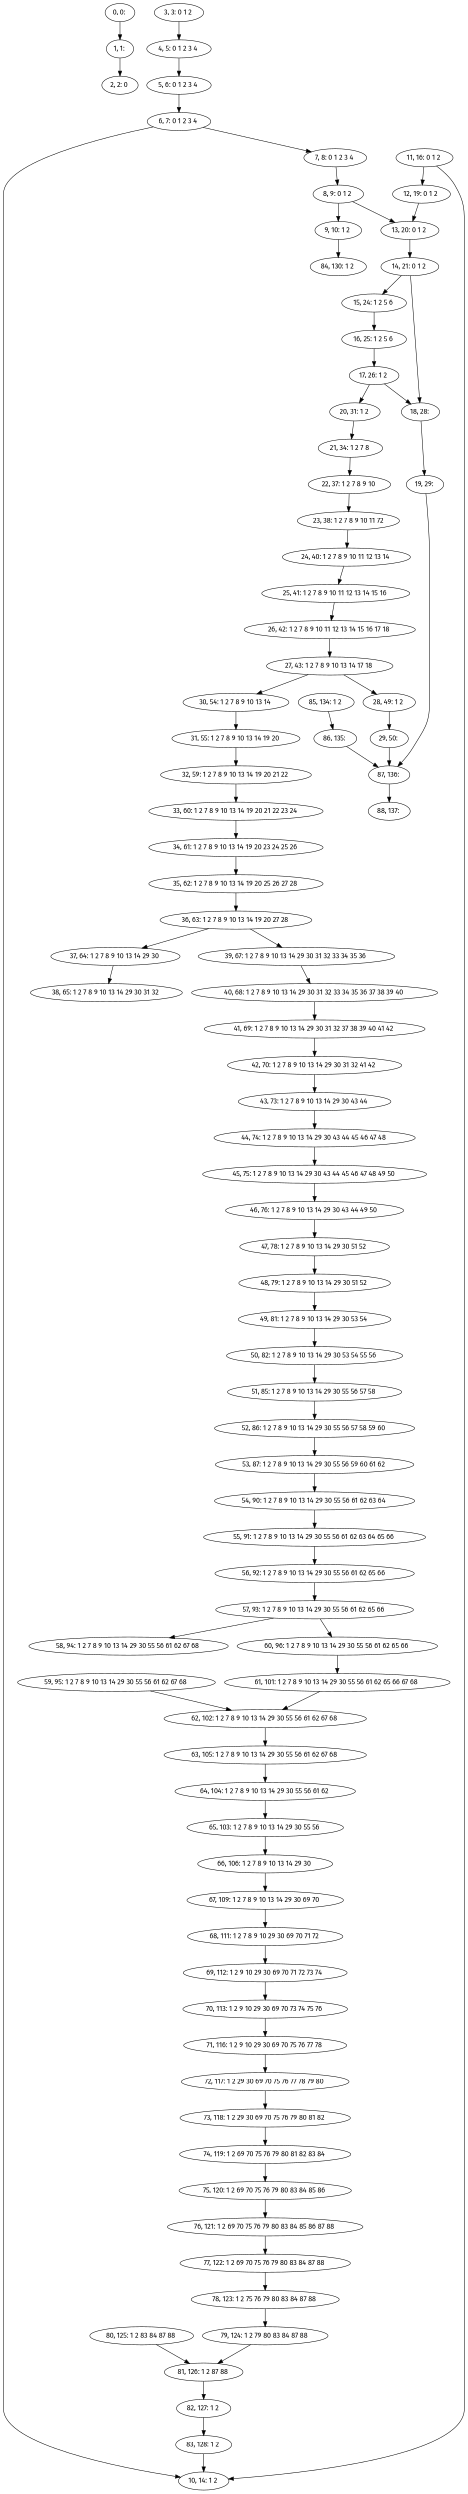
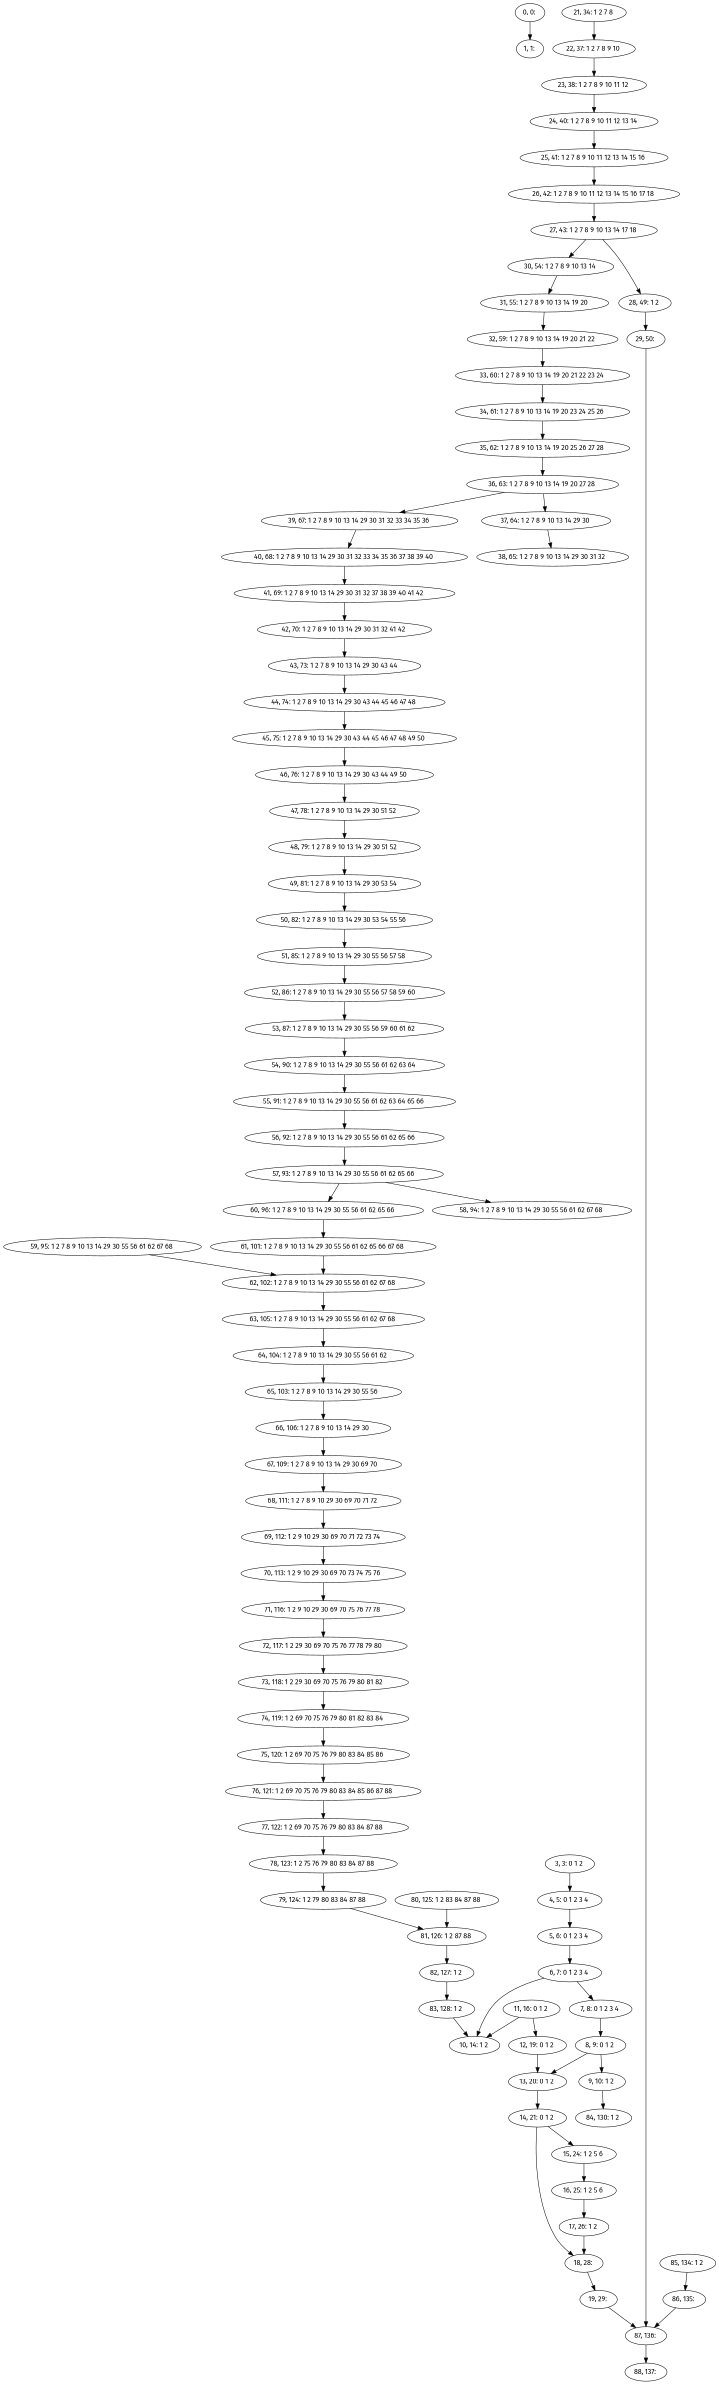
  digraph {
    fontname="Fira Sans"
    node [fontname="Fira Sans"]
    edge [fontname="Fira Sans"]
    n1 [label="0, 0: "]
    n2 [label="1, 1: "]
-   n3 [label="2, 2: 0 "]
    n4 [label="3, 3: 0 1 2 "]
    n5 [label="4, 5: 0 1 2 3 4 "]
    n6 [label="5, 6: 0 1 2 3 4 "]
    n7 [label="6, 7: 0 1 2 3 4 "]
    n8 [label="7, 8: 0 1 2 3 4 "]
    n9 [label="10, 14: 1 2 "]
    n10 [label="8, 9: 0 1 2 "]
    n11 [label="9, 10: 1 2 "]
    n12 [label="13, 20: 0 1 2 "]
    n13 [label="84, 130: 1 2 "]
    n14 [label="14, 21: 0 1 2 "]
    n15 [label="11, 16: 0 1 2 "]
    n16 [label="12, 19: 0 1 2 "]
    n17 [label="15, 24: 1 2 5 6 "]
    n18 [label="18, 28: "]
    n19 [label="16, 25: 1 2 5 6 "]
    n20 [label="19, 29: "]
    n21 [label="17, 26: 1 2 "]
-   n22 [label="20, 31: 1 2 "]
    n23 [label="21, 34: 1 2 7 8 "]
    n24 [label="87, 136: "]
    n25 [label="88, 137: "]
    n26 [label="22, 37: 1 2 7 8 9 10 "]
-   n27 [label="23, 38: 1 2 7 8 9 10 11 72"]
+   n27 [label="23, 38: 1 2 7 8 9 10 11 12 "]
    n28 [label="24, 40: 1 2 7 8 9 10 11 12 13 14 "]
    n29 [label="25, 41: 1 2 7 8 9 10 11 12 13 14 15 16 "]
    n30 [label="26, 42: 1 2 7 8 9 10 11 12 13 14 15 16 17 18 "]
    n31 [label="27, 43: 1 2 7 8 9 10 13 14 17 18 "]
    n32 [label="28, 49: 1 2 "]
    n33 [label="30, 54: 1 2 7 8 9 10 13 14 "]
    n34 [label="29, 50: "]
    n35 [label="31, 55: 1 2 7 8 9 10 13 14 19 20 "]
    n36 [label="32, 59: 1 2 7 8 9 10 13 14 19 20 21 22 "]
    n37 [label="33, 60: 1 2 7 8 9 10 13 14 19 20 21 22 23 24 "]
    n38 [label="34, 61: 1 2 7 8 9 10 13 14 19 20 23 24 25 26 "]
    n39 [label="35, 62: 1 2 7 8 9 10 13 14 19 20 25 26 27 28 "]
    n40 [label="36, 63: 1 2 7 8 9 10 13 14 19 20 27 28 "]
    n41 [label="37, 64: 1 2 7 8 9 10 13 14 29 30 "]
    n42 [label="39, 67: 1 2 7 8 9 10 13 14 29 30 31 32 33 34 35 36 "]
    n43 [label="38, 65: 1 2 7 8 9 10 13 14 29 30 31 32 "]
    n44 [label="40, 68: 1 2 7 8 9 10 13 14 29 30 31 32 33 34 35 36 37 38 39 40 "]
    n45 [label="41, 69: 1 2 7 8 9 10 13 14 29 30 31 32 37 38 39 40 41 42 "]
    n46 [label="42, 70: 1 2 7 8 9 10 13 14 29 30 31 32 41 42 "]
    n47 [label="43, 73: 1 2 7 8 9 10 13 14 29 30 43 44 "]
    n48 [label="44, 74: 1 2 7 8 9 10 13 14 29 30 43 44 45 46 47 48 "]
    n49 [label="45, 75: 1 2 7 8 9 10 13 14 29 30 43 44 45 46 47 48 49 50 "]
    n50 [label="46, 76: 1 2 7 8 9 10 13 14 29 30 43 44 49 50 "]
    n51 [label="47, 78: 1 2 7 8 9 10 13 14 29 30 51 52 "]
    n52 [label="48, 79: 1 2 7 8 9 10 13 14 29 30 51 52 "]
    n53 [label="49, 81: 1 2 7 8 9 10 13 14 29 30 53 54 "]
    n54 [label="50, 82: 1 2 7 8 9 10 13 14 29 30 53 54 55 56 "]
    n55 [label="51, 85: 1 2 7 8 9 10 13 14 29 30 55 56 57 58 "]
    n56 [label="52, 86: 1 2 7 8 9 10 13 14 29 30 55 56 57 58 59 60 "]
    n57 [label="53, 87: 1 2 7 8 9 10 13 14 29 30 55 56 59 60 61 62 "]
    n58 [label="54, 90: 1 2 7 8 9 10 13 14 29 30 55 56 61 62 63 64 "]
    n59 [label="55, 91: 1 2 7 8 9 10 13 14 29 30 55 56 61 62 63 64 65 66 "]
    n60 [label="56, 92: 1 2 7 8 9 10 13 14 29 30 55 56 61 62 65 66 "]
    n61 [label="57, 93: 1 2 7 8 9 10 13 14 29 30 55 56 61 62 65 66 "]
    n62 [label="58, 94: 1 2 7 8 9 10 13 14 29 30 55 56 61 62 67 68 "]
    n63 [label="60, 96: 1 2 7 8 9 10 13 14 29 30 55 56 61 62 65 66 "]
    n64 [label="61, 101: 1 2 7 8 9 10 13 14 29 30 55 56 61 62 65 66 67 68 "]
    n65 [label="59, 95: 1 2 7 8 9 10 13 14 29 30 55 56 61 62 67 68 "]
    n66 [label="62, 102: 1 2 7 8 9 10 13 14 29 30 55 56 61 62 67 68 "]
    n67 [label="63, 105: 1 2 7 8 9 10 13 14 29 30 55 56 61 62 67 68 "]
    n68 [label="64, 104: 1 2 7 8 9 10 13 14 29 30 55 56 61 62 "]
    n69 [label="65, 103: 1 2 7 8 9 10 13 14 29 30 55 56 "]
    n70 [label="66, 106: 1 2 7 8 9 10 13 14 29 30 "]
    n71 [label="67, 109: 1 2 7 8 9 10 13 14 29 30 69 70 "]
    n72 [label="68, 111: 1 2 7 8 9 10 29 30 69 70 71 72 "]
    n73 [label="69, 112: 1 2 9 10 29 30 69 70 71 72 73 74 "]
    n74 [label="70, 113: 1 2 9 10 29 30 69 70 73 74 75 76 "]
    n75 [label="71, 116: 1 2 9 10 29 30 69 70 75 76 77 78 "]
    n76 [label="72, 117: 1 2 29 30 69 70 75 76 77 78 79 80 "]
    n77 [label="73, 118: 1 2 29 30 69 70 75 76 79 80 81 82 "]
    n78 [label="74, 119: 1 2 69 70 75 76 79 80 81 82 83 84 "]
    n79 [label="75, 120: 1 2 69 70 75 76 79 80 83 84 85 86 "]
    n80 [label="76, 121: 1 2 69 70 75 76 79 80 83 84 85 86 87 88 "]
    n81 [label="77, 122: 1 2 69 70 75 76 79 80 83 84 87 88 "]
    n82 [label="78, 123: 1 2 75 76 79 80 83 84 87 88 "]
    n83 [label="79, 124: 1 2 79 80 83 84 87 88 "]
    n84 [label="81, 126: 1 2 87 88 "]
    n85 [label="80, 125: 1 2 83 84 87 88 "]
    n86 [label="82, 127: 1 2 "]
    n87 [label="83, 128: 1 2 "]
    n88 [label="85, 134: 1 2 "]
    n89 [label="86, 135: "]
    n1 -> n2
-   n2 -> n3
    n4 -> n5
    n5 -> n6
    n6 -> n7
    n7 -> n8
    n7 -> n9
    n8 -> n10
    n10 -> n11
    n10 -> n12
    n11 -> n13
    n12 -> n14
    n14 -> n17
    n14 -> n18
    n15 -> n9
    n15 -> n16
    n16 -> n12
    n17 -> n19
    n18 -> n20
    n19 -> n21
    n20 -> n24
    n21 -> n18
-   n21 -> n22
-   n22 -> n23
    n23 -> n26
    n24 -> n25
    n26 -> n27
    n27 -> n28
    n28 -> n29
    n29 -> n30
    n30 -> n31
    n31 -> n32
    n31 -> n33
    n32 -> n34
    n33 -> n35
    n34 -> n24
    n35 -> n36
    n36 -> n37
    n37 -> n38
    n38 -> n39
    n39 -> n40
    n40 -> n41
    n40 -> n42
    n41 -> n43
    n42 -> n44
    n44 -> n45
    n45 -> n46
    n46 -> n47
    n47 -> n48
    n48 -> n49
    n49 -> n50
    n50 -> n51
    n51 -> n52
    n52 -> n53
    n53 -> n54
    n54 -> n55
    n55 -> n56
    n56 -> n57
    n57 -> n58
    n58 -> n59
    n59 -> n60
    n60 -> n61
    n61 -> n62
    n61 -> n63
    n63 -> n64
    n64 -> n66
    n65 -> n66
    n66 -> n67
    n67 -> n68
    n68 -> n69
    n69 -> n70
    n70 -> n71
    n71 -> n72
    n72 -> n73
    n73 -> n74
    n74 -> n75
    n75 -> n76
    n76 -> n77
    n77 -> n78
    n78 -> n79
    n79 -> n80
    n80 -> n81
    n81 -> n82
    n82 -> n83
    n83 -> n84
    n84 -> n86
    n85 -> n84
    n86 -> n87
    n87 -> n9
    n88 -> n89
    n89 -> n24
  }
